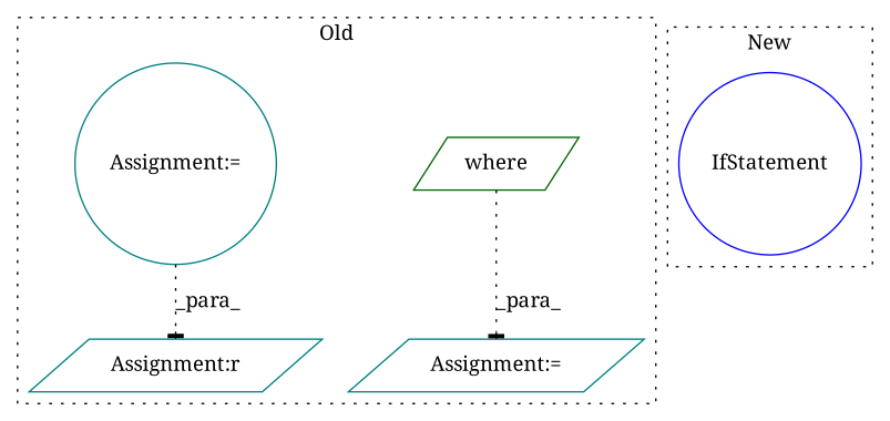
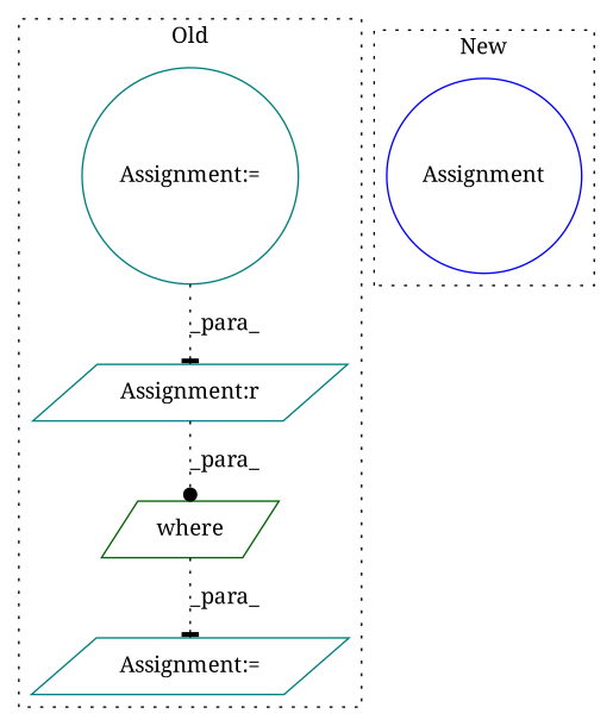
  digraph {
    fontname="Noto Serif"
    node [a=7 color=teal fontname="Noto Serif" l=1 shape=parallelogram]
    edge [arrowhead=tee fontname="Noto Serif" style=dotted]
    n1 [a=32 color=darkgreen l="6,1" label=where s="3777,3793"]
    n2 [label="Assignment:=" s=3770]
    n3 [a=27 l=4 label="Assignment:r" s=3788]
    n4 [label="Assignment:=" s=3624 shape=circle]
-   n5 [a=25 color=blue l="4,2" label=IfStatement s="3550,3565" shape=circle]
+   n5 [a=25 color=blue l="4,2" label=Assignment s="3550,3565" shape=circle]
    subgraph cluster_1 {
      label=Old
      style=dotted
      n1
      n2
      n3
      n4
    }
    subgraph cluster_2 {
      label=New
      style=dotted
      n5
    }
    n1 -> n2 [label=_para_]
+   n3 -> n1 [arrowhead=dot label=_para_]
    n4 -> n3 [label=_para_]
  }
